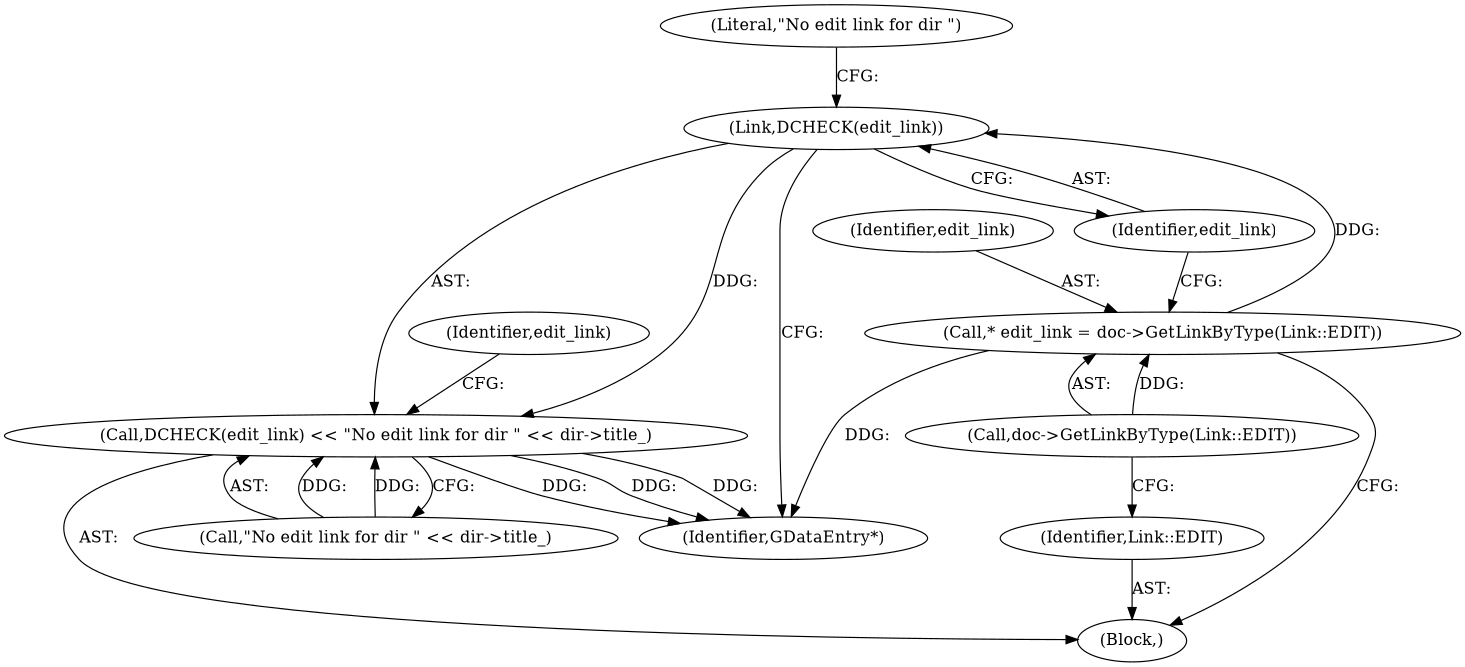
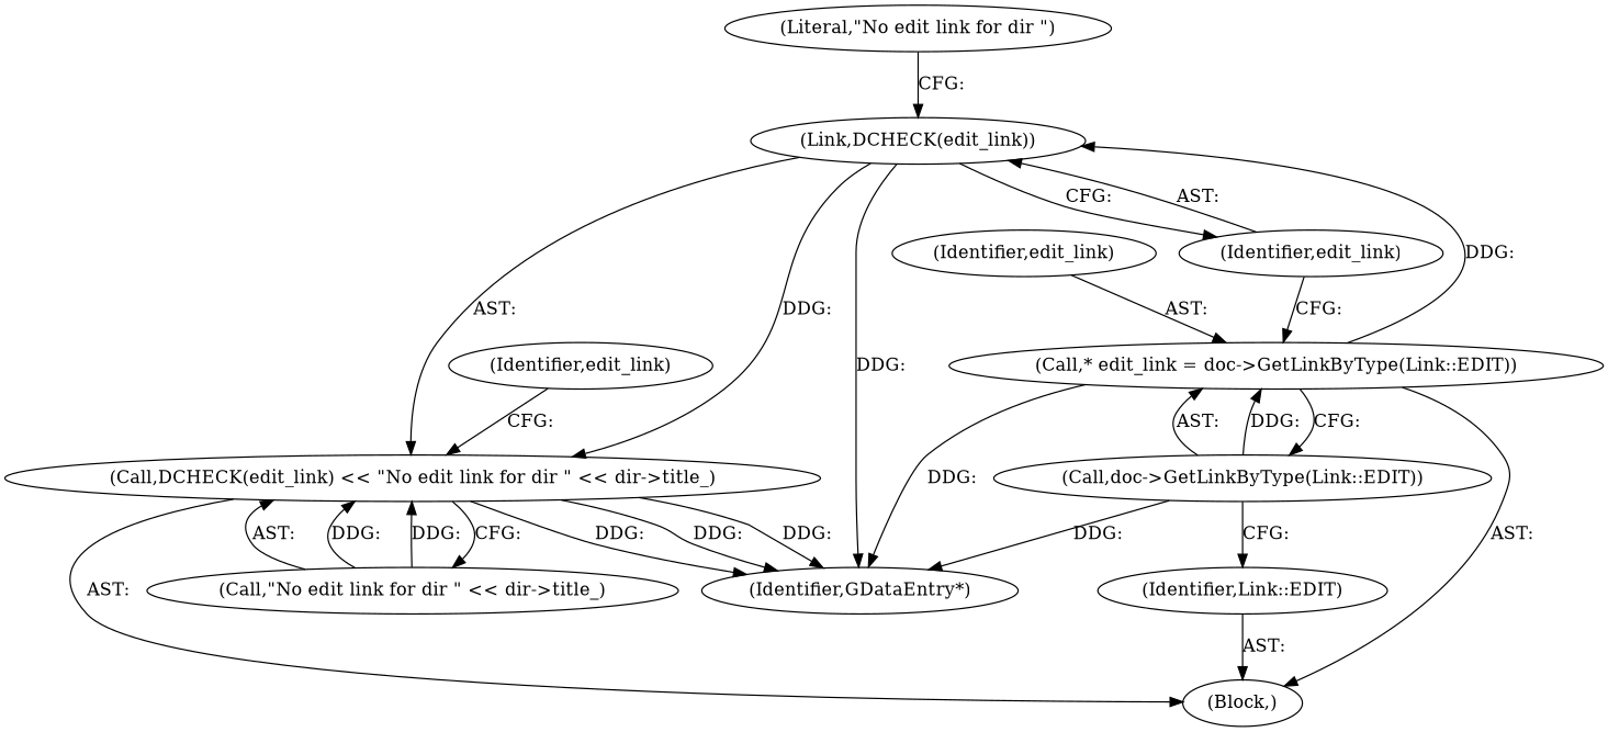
  digraph {
    n1 [label="(Link,DCHECK(edit_link))"]
    n2 [label="(Call,DCHECK(edit_link) << \"No edit link for dir \" << dir->title_)"]
    n3 [label="(Identifier,GDataEntry*)"]
    n4 [label="(Identifier,edit_link)"]
    n5 [label="(Block,)"]
    n6 [label="(Call,\"No edit link for dir \" << dir->title_)"]
    n7 [label="(Call,* edit_link = doc->GetLinkByType(Link::EDIT))"]
    n8 [label="(Call,doc->GetLinkByType(Link::EDIT))"]
    n9 [label="(Identifier,Link::EDIT)"]
    n10 [label="(Identifier,edit_link)"]
    n11 [label="(Identifier,edit_link)"]
    n12 [label="(Literal,\"No edit link for dir \")"]
    n1 -> n2 [label="AST: "]
    n1 -> n2 [label="DDG: "]
-   n1 -> n3 [label="CFG: "]
+   n1 -> n3 [label="DDG: "]
    n1 -> n4 [label="CFG: "]
    n2 -> n3 [label="DDG: "]
    n2 -> n3 [label="DDG: "]
    n2 -> n3 [label="DDG: "]
    n2 -> n5 [label="AST: "]
    n2 -> n6 [label="CFG: "]
    n4 -> n1 [label="AST: "]
    n4 -> n7 [label="CFG: "]
    n6 -> n2 [label="AST: "]
    n6 -> n2 [label="DDG: "]
    n6 -> n2 [label="DDG: "]
    n7 -> n1 [label="DDG: "]
    n7 -> n3 [label="DDG: "]
-   n7 -> n5 [label="CFG: "]
+   n7 -> n5 [label="AST: "]
+   n7 -> n8 [label="CFG: "]
+   n8 -> n3 [label="DDG: "]
    n8 -> n7 [label="AST: "]
    n8 -> n7 [label="DDG: "]
    n8 -> n9 [label="CFG: "]
    n9 -> n5 [label="AST: "]
    n10 -> n7 [label="AST: "]
    n11 -> n2 [label="CFG: "]
    n12 -> n1 [label="CFG: "]
  }
